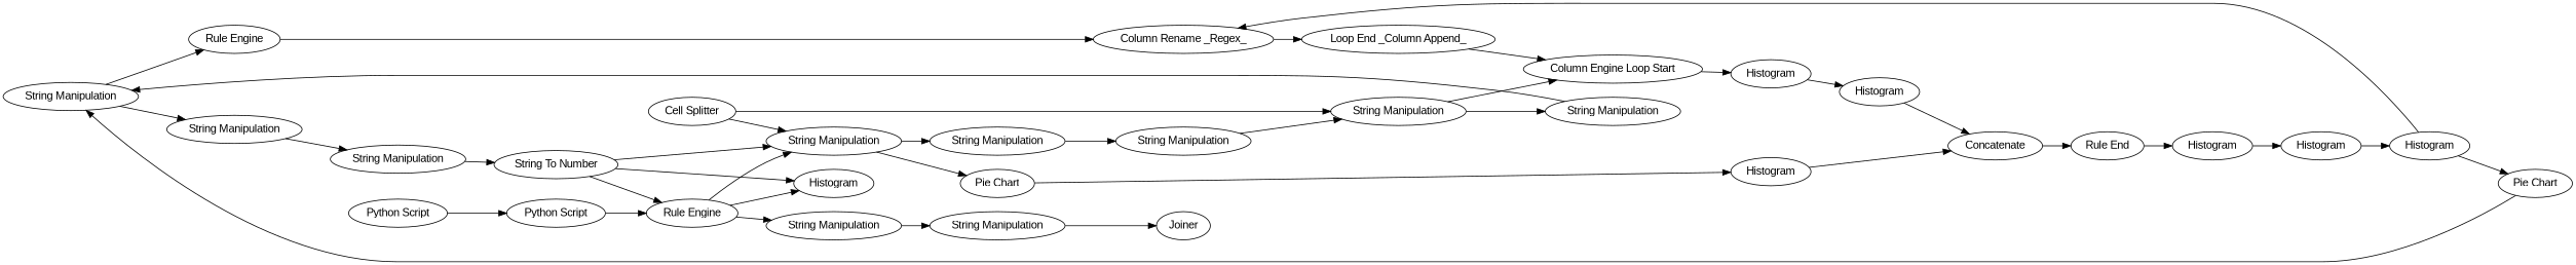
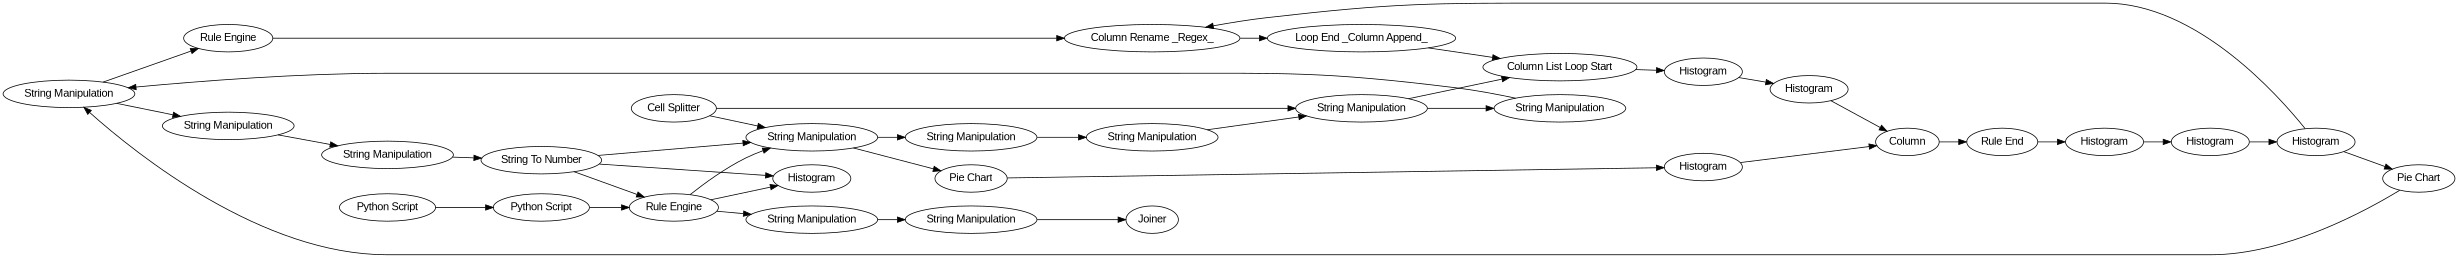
  digraph {
    fontname="Liberation Sans"
    rankdir=LR
    node [fontname="Liberation Sans"]
    edge [fontname="Liberation Sans"]
    n1 [label="String Manipulation"]
    n2 [label="Rule Engine"]
    n3 [label="String Manipulation"]
    n4 [label="Column Rename _Regex_"]
    n5 [label="String Manipulation"]
    n6 [label="Loop End _Column Append_"]
    n7 [label=Histogram]
    n8 [label=Histogram]
-   n9 [label=Concatenate]
+   n9 [label=Column]
    n10 [label="Rule End"]
-   n11 [label="Column Engine Loop Start"]
+   n11 [label="Column List Loop Start"]
    n12 [label="String To Number"]
    n13 [label="String Manipulation"]
    n14 [label="String Manipulation"]
    n15 [label="Rule Engine"]
    n16 [label=Histogram]
    n17 [label="String Manipulation"]
    n18 [label="String Manipulation"]
    n19 [label="Pie Chart"]
    n20 [label="String Manipulation"]
    n21 [label="Cell Splitter"]
    n22 [label=Histogram]
    n23 [label=Histogram]
    n24 [label=Histogram]
    n25 [label=Histogram]
    n26 [label="String Manipulation"]
    n27 [label="Pie Chart"]
    n28 [label=Joiner]
    n29 [label="String Manipulation"]
    n30 [label="Python Script"]
    n31 [label="Python Script"]
    n1 -> n2
    n1 -> n3
    n2 -> n4
    n3 -> n5
    n4 -> n6
    n5 -> n12
    n6 -> n11
    n7 -> n8
    n8 -> n9
    n9 -> n10
    n10 -> n22
    n11 -> n7
    n12 -> n15
    n12 -> n16
    n12 -> n17
    n13 -> n11
    n13 -> n14
    n14 -> n1
    n15 -> n16
    n15 -> n17
    n15 -> n18
    n17 -> n19
    n17 -> n20
    n18 -> n26
    n19 -> n25
    n20 -> n29
    n21 -> n13
    n21 -> n17
    n22 -> n23
    n23 -> n24
    n24 -> n4
    n24 -> n27
    n25 -> n9
    n26 -> n28
    n27 -> n1
    n29 -> n13
    n30 -> n31
    n31 -> n15
  }
